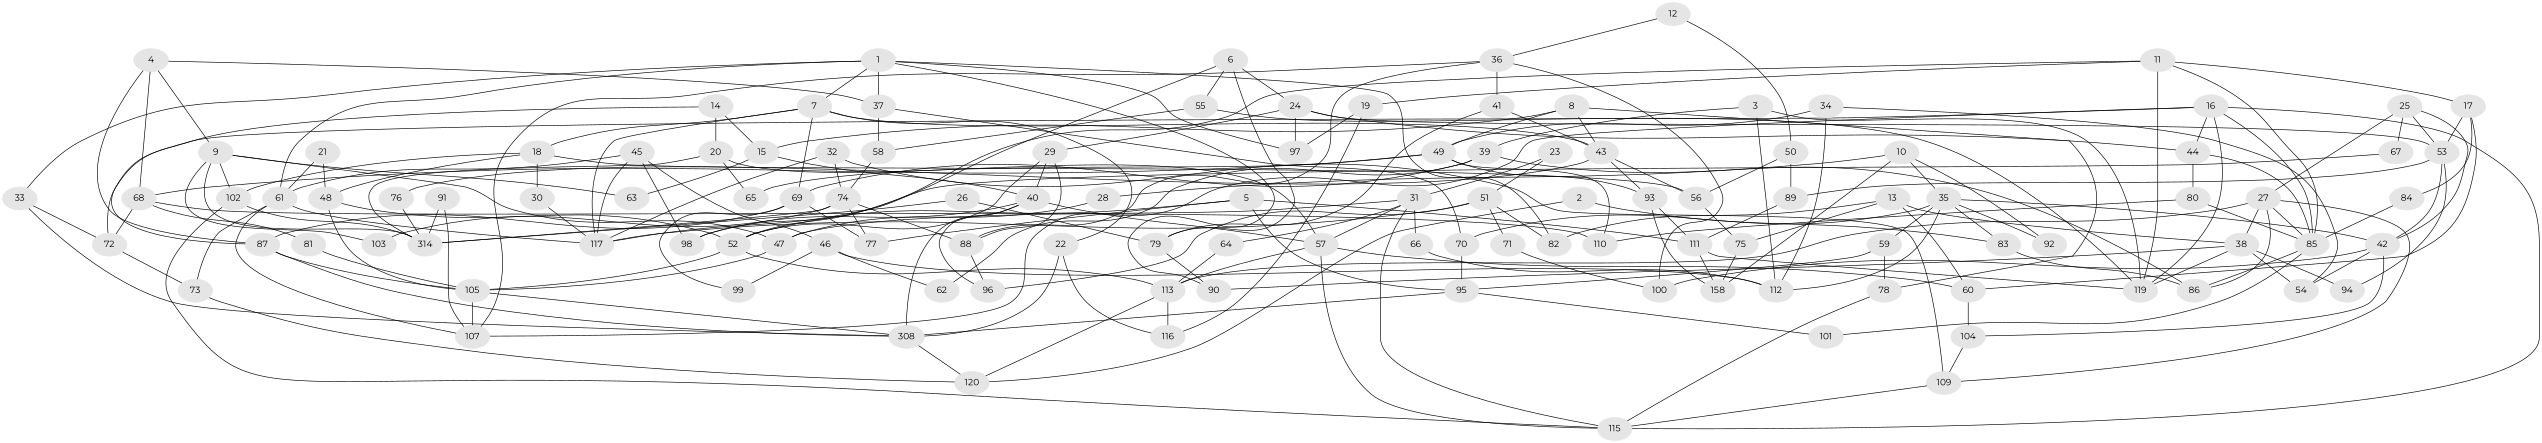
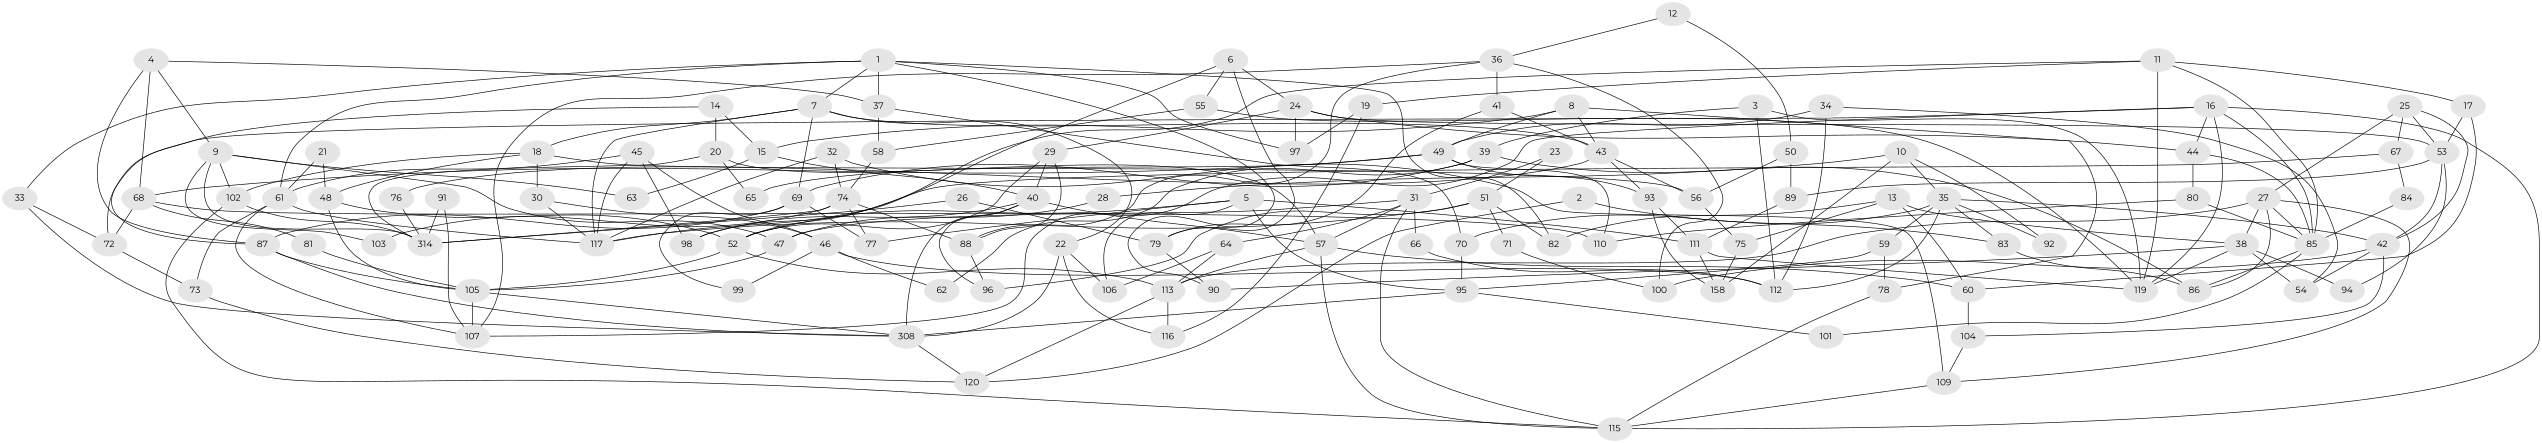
  graph {
    fontname=Montserrat
    node [color=gray90 fontname=Montserrat style=filled]
    edge [fontname=Montserrat]
    1
    7
    33
    37
    61
    82
    90
    97
    18
    22
    43
    69
    117
    72
    n15 [label=308]
    70
    58
    107
    73
    2
    83
    120
    86
    3
    39
    112
    119
    62
    4
    9
    68
    87
    47
    63
    102
    103
    n37 [label=314]
    110
    81
    105
    5
    52
    77
    95
+   106
    111
    113
    101
    n49 [label=158]
    6
    24
    55
    79
    44
    53
    29
    30
    48
    56
    116
    76
    93
    99
    8
    15
    49
    78
    40
    65
    115
    10
    28
    35
    92
    42
    59
    11
    17
    19
    85
    98
    60
    12
    36
    50
    41
    88
    100
    89
    13
    38
    75
    54
    94
    104
    14
    20
    57
    16
    80
    46
    21
    23
    31
    51
    64
    66
    96
    71
    25
    27
    67
    109
    84
    26
    32
    74
    34
    45
    91
    1 -- 7
    1 -- 33
    1 -- 37
    1 -- 61
    1 -- 82
    1 -- 90
    1 -- 97
    7 -- 18
    7 -- 22
    7 -- 43
    7 -- 69
    7 -- 117
    33 -- 72
    33 -- n15
    37 -- 70
    37 -- 58
    61 -- 117
    61 -- 107
    61 -- 73
    18 -- 102
    18 -- 30
    18 -- 48
    18 -- 56
    22 -- n15
+   22 -- 106
    22 -- 116
    43 -- 56
    43 -- 76
    43 -- 93
    69 -- 87
    69 -- 77
    69 -- 99
    72 -- 73
    n15 -- 120
    70 -- 95
    58 -- 74
    73 -- 120
    2 -- 83
    2 -- 120
    83 -- 86
    3 -- 39
    3 -- 112
    3 -- 119
    39 -- 69
    39 -- 86
    39 -- 62
    4 -- 37
    4 -- 9
    4 -- 68
    4 -- 87
    9 -- 47
    9 -- 63
    9 -- 102
    9 -- 103
    9 -- n37
    68 -- 72
    68 -- 110
    68 -- 81
    87 -- n15
    87 -- 105
    47 -- 105
    102 -- n37
    102 -- 115
    81 -- 105
    105 -- n15
    105 -- 107
    5 -- 52
    5 -- 77
    5 -- 95
+   5 -- 106
    5 -- 111
    52 -- 105
    52 -- 113
    95 -- n15
    95 -- 101
    111 -- 119
    111 -- n49
    113 -- 120
    113 -- 116
    6 -- 52
    6 -- 24
    6 -- 55
    6 -- 79
    24 -- 97
    24 -- 44
    24 -- 53
    24 -- 29
    55 -- 58
    55 -- 119
    79 -- 90
    44 -- 85
    44 -- 80
    53 -- 42
    53 -- 89
    53 -- 94
    29 -- 52
    29 -- 40
    29 -- 88
    30 -- 117
+   30 -- 46
    48 -- 105
    48 -- 52
    56 -- 75
    76 -- n37
    93 -- 111
    93 -- n49
    8 -- 43
    8 -- 15
    8 -- 49
    8 -- 78
    15 -- 63
    15 -- 40
    49 -- 68
    49 -- 110
    49 -- 93
    49 -- 65
    78 -- 115
    40 -- n15
    40 -- 98
    40 -- 57
    40 -- 96
    10 -- n49
    10 -- 28
    10 -- 35
    10 -- 92
    28 -- 47
    35 -- 70
    35 -- 83
    35 -- 112
    35 -- 92
    35 -- 42
    35 -- 59
    42 -- 100
    42 -- 54
    42 -- 104
    59 -- 95
    59 -- 78
    11 -- 119
    11 -- 17
    11 -- 19
    11 -- 85
    11 -- 98
    17 -- 53
    17 -- 60
    19 -- 97
    19 -- 116
    85 -- 86
    85 -- 101
    60 -- 104
    12 -- 36
    12 -- 50
    36 -- 107
    36 -- 41
    36 -- 88
    36 -- 100
    50 -- 56
    50 -- 89
    41 -- 43
    41 -- 79
    88 -- 96
    89 -- 111
    13 -- 82
    13 -- 60
    13 -- 38
    13 -- 75
    38 -- 90
    38 -- 119
    38 -- 54
    38 -- 94
    75 -- n49
    104 -- 109
    14 -- 87
    14 -- 15
    14 -- 20
    20 -- n37
    20 -- 65
    20 -- 57
    57 -- 113
    57 -- 115
    57 -- 60
    16 -- 72
    16 -- 107
    16 -- 119
    16 -- 44
    16 -- 115
    16 -- 85
    80 -- 110
    80 -- 85
    46 -- 112
    46 -- 62
    46 -- 99
    21 -- 61
    21 -- 48
    23 -- 31
    23 -- 51
    31 -- 47
    31 -- 115
    31 -- 57
    31 -- 64
    31 -- 66
    51 -- 82
    51 -- 117
    51 -- 96
    51 -- 71
+   64 -- 106
    64 -- 113
    66 -- 112
    71 -- 100
    25 -- 53
    25 -- 42
    25 -- 27
    25 -- 67
    27 -- 86
    27 -- 113
    27 -- 85
    27 -- 38
    27 -- 109
    67 -- 117
-   17 -- 84
+   67 -- 84
    109 -- 115
    84 -- 85
    26 -- n37
    26 -- 79
    32 -- 117
    32 -- 109
    32 -- 74
    74 -- 103
    74 -- n37
    74 -- 77
    74 -- 88
    34 -- 112
    34 -- 49
    34 -- 54
    45 -- 61
    45 -- 117
    45 -- 98
    45 -- 46
    91 -- 107
    91 -- n37
  }
